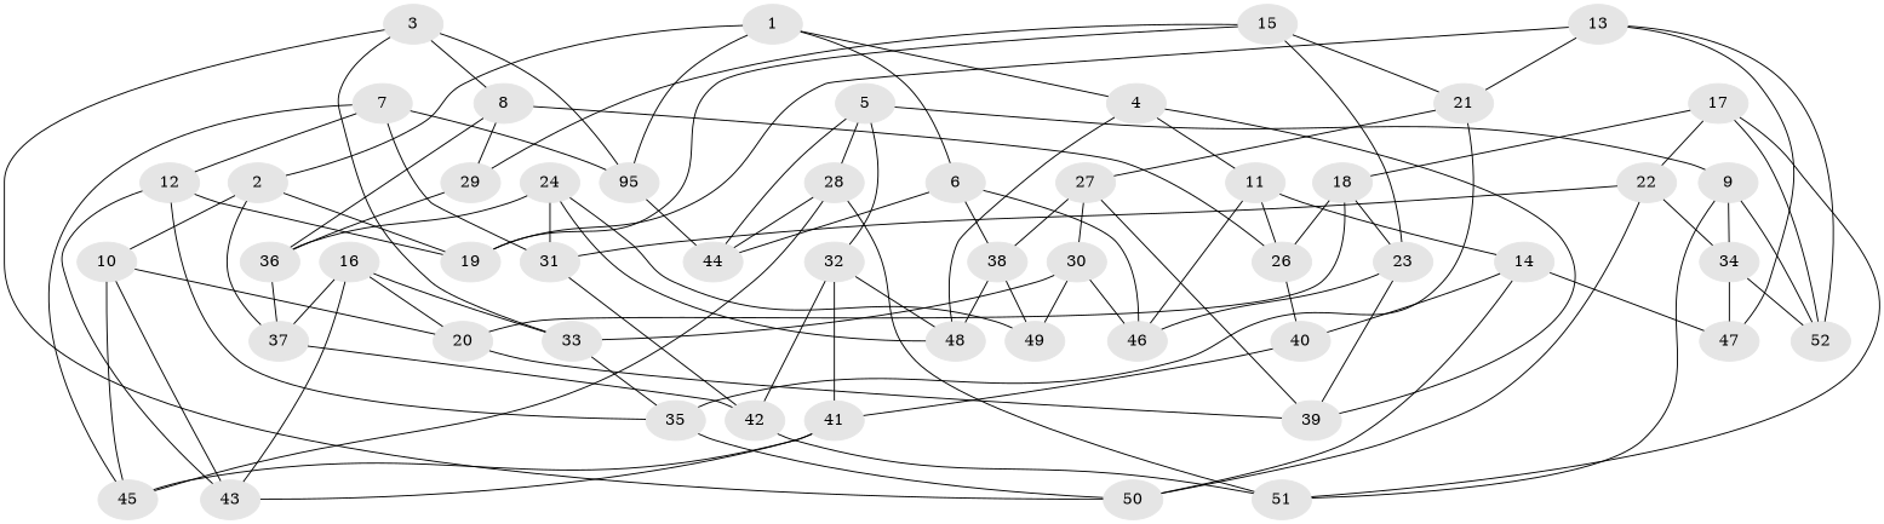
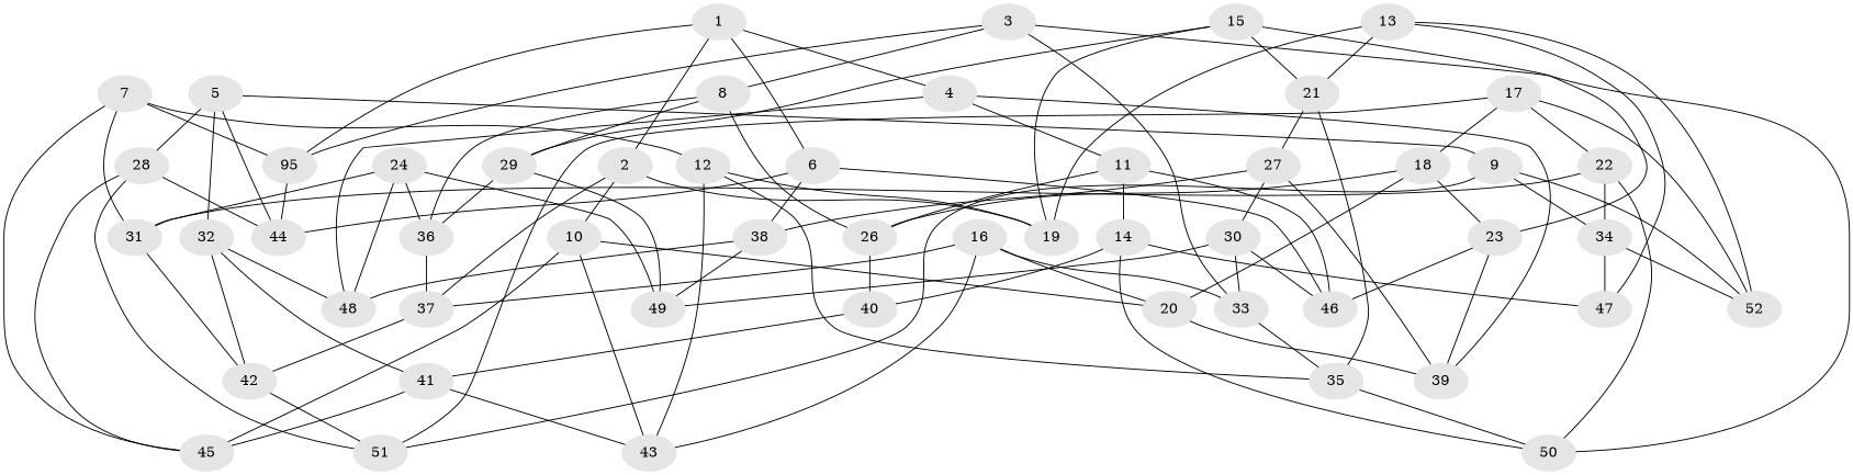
  graph {
    node [color=gray90 style=filled]
    1
    2
    4
    6
    n5 [label=95]
    10
    19
    37
    11
    39
    48
    44
    38
    46
    45
    20
    43
    42
    3
    8
    33
    50
    26
    29
    36
    35
    14
    5
    9
    28
    32
    34
    51
    52
    41
    49
    7
    12
    31
    40
    47
    13
    21
    27
    15
    23
    16
    17
    18
    22
    30
    24
    1 -- 2
    1 -- 4
    1 -- 6
    1 -- n5
    2 -- 10
    2 -- 19
    2 -- 37
    4 -- 11
    4 -- 39
    4 -- 48
    6 -- 44
    6 -- 38
    6 -- 46
    n5 -- 44
    10 -- 45
    10 -- 20
    10 -- 43
    37 -- 42
    11 -- 46
    11 -- 26
    11 -- 14
    38 -- 48
    38 -- 49
    20 -- 39
    42 -- 51
    3 -- n5
    3 -- 8
    3 -- 33
    3 -- 50
    8 -- 26
    8 -- 29
    8 -- 36
    33 -- 35
    26 -- 40
    29 -- 36
+   29 -- 49
    36 -- 37
    35 -- 50
    14 -- 50
    14 -- 40
    14 -- 47
    5 -- 44
    5 -- 9
    5 -- 28
    5 -- 32
    9 -- 34
    9 -- 51
    9 -- 52
    28 -- 44
    28 -- 45
    28 -- 51
    32 -- 48
    32 -- 42
    32 -- 41
    34 -- 52
    34 -- 47
    41 -- 45
    41 -- 43
    7 -- n5
    7 -- 45
    7 -- 12
    7 -- 31
    12 -- 19
    12 -- 43
    12 -- 35
    31 -- 42
    40 -- 41
    13 -- 19
    13 -- 52
    13 -- 47
    13 -- 21
    21 -- 35
    21 -- 27
    27 -- 39
    27 -- 38
    27 -- 30
    15 -- 19
    15 -- 29
    15 -- 21
    15 -- 23
    23 -- 39
    23 -- 46
    16 -- 37
    16 -- 20
    16 -- 43
    16 -- 33
    17 -- 51
    17 -- 52
    17 -- 18
    17 -- 22
    18 -- 20
    18 -- 26
    18 -- 23
    22 -- 50
    22 -- 34
    22 -- 31
    30 -- 46
    30 -- 33
    30 -- 49
    24 -- 48
    24 -- 36
    24 -- 49
    24 -- 31
  }
